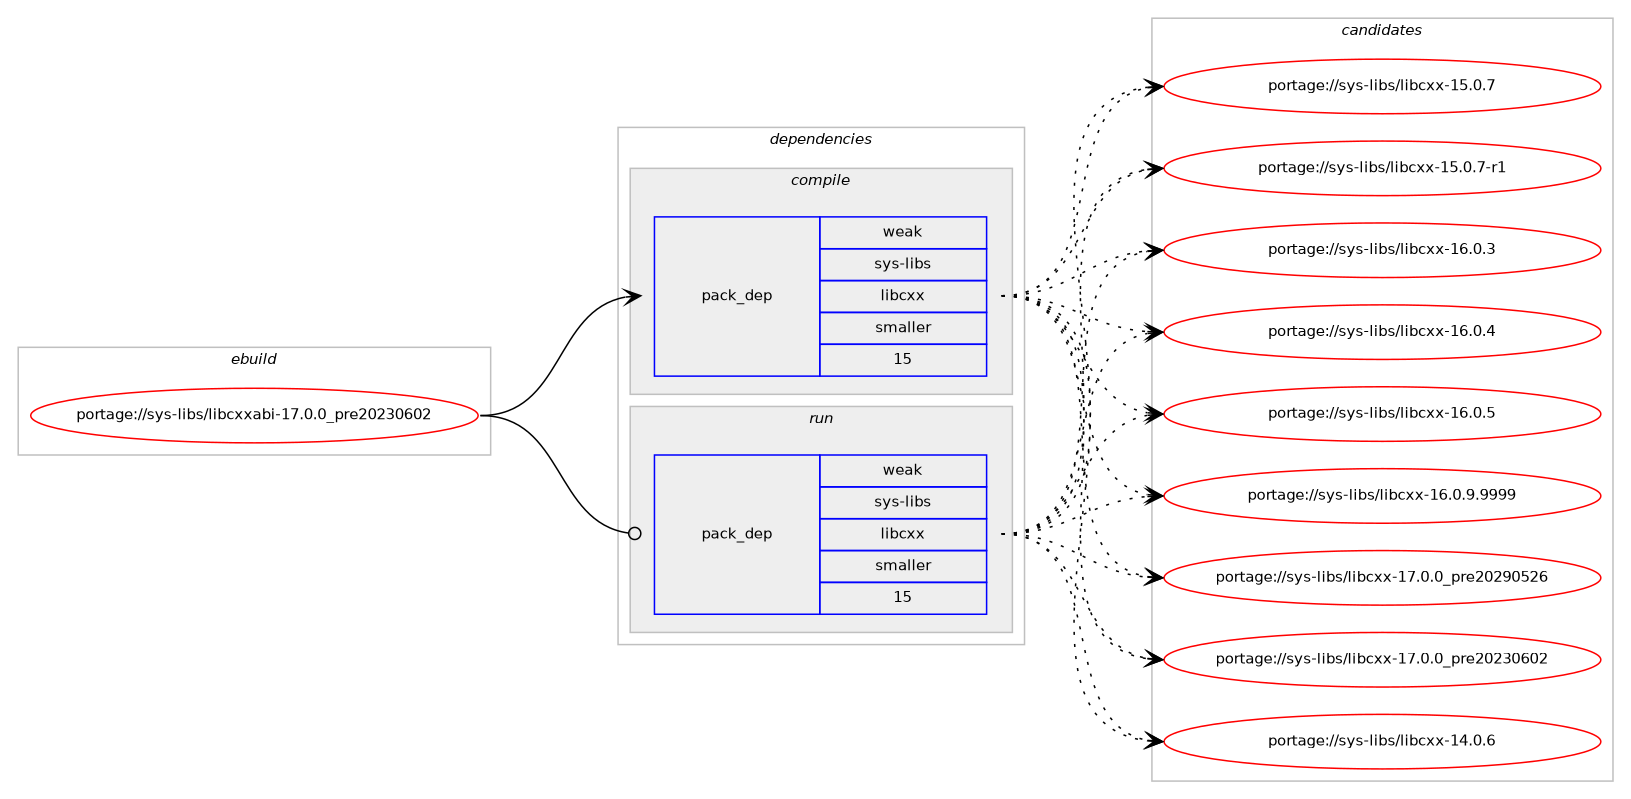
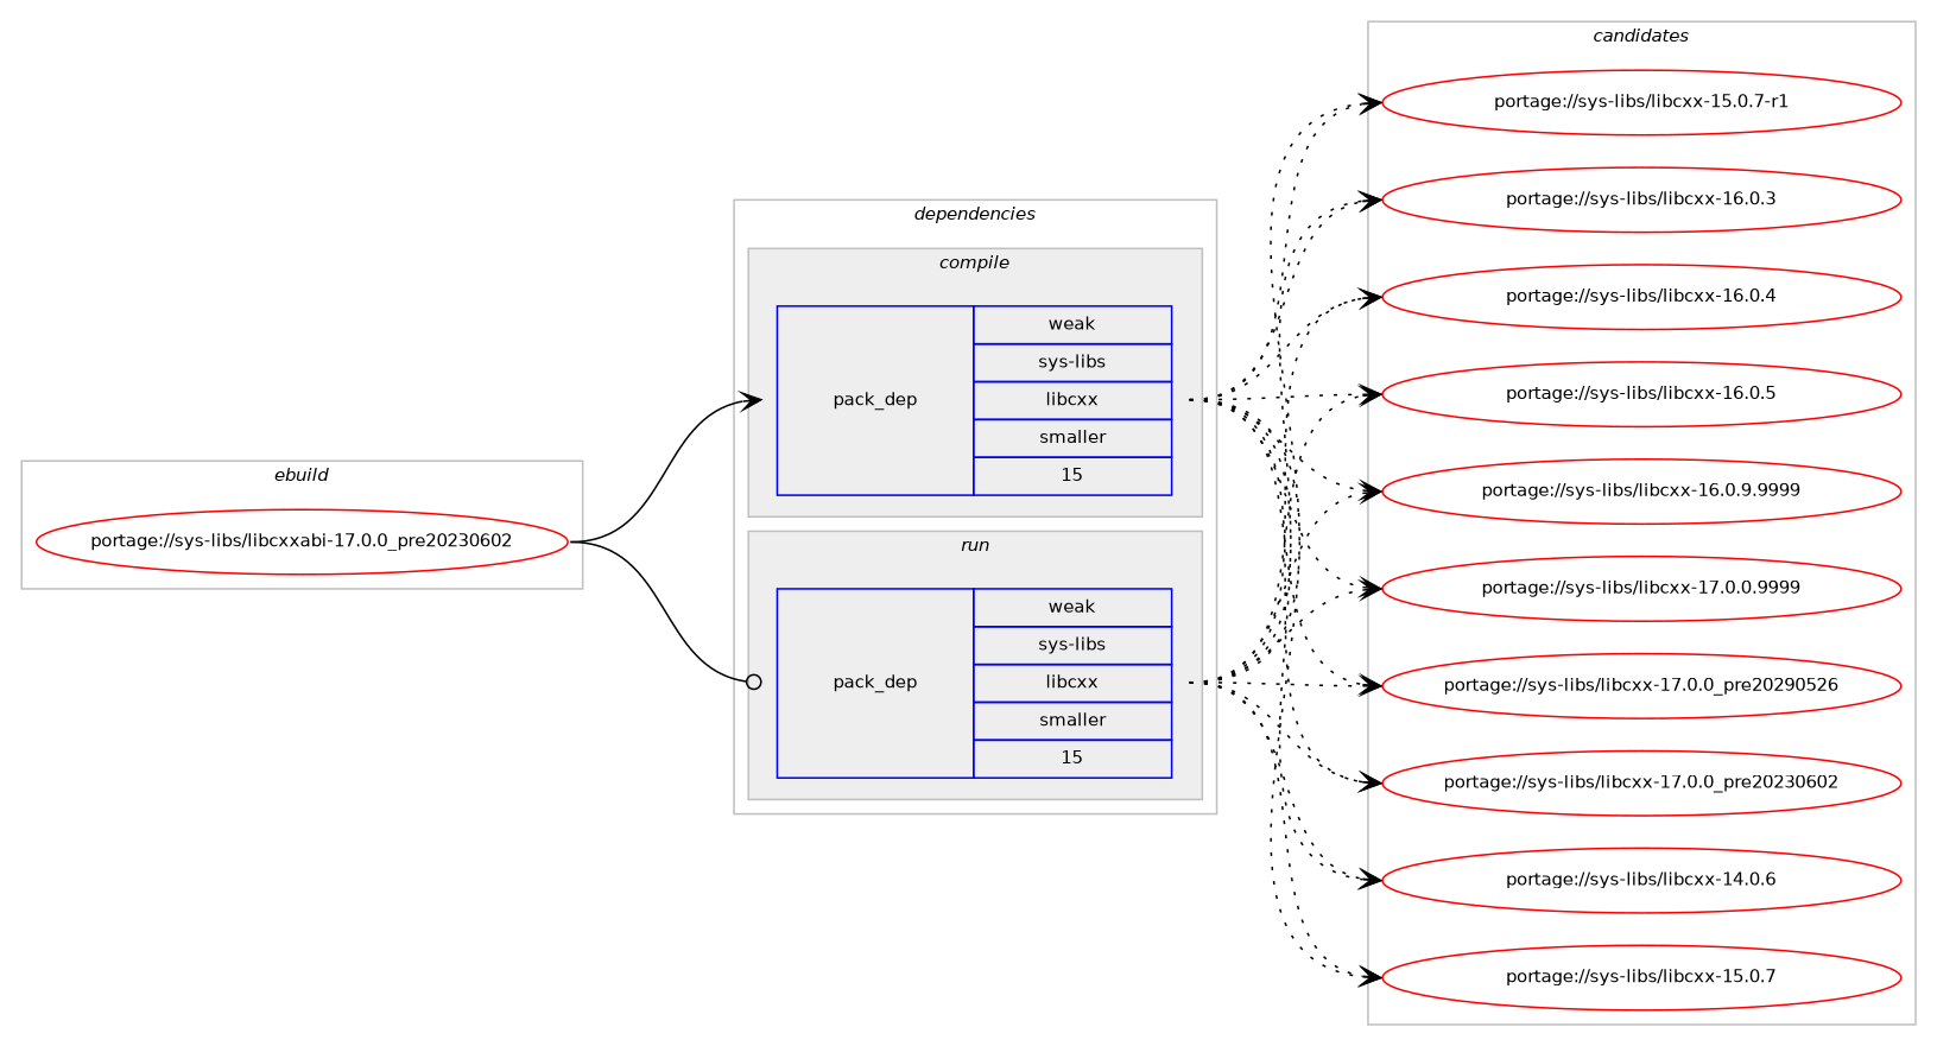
  digraph {
    compound=true
    concentrate=true
    fontname=Helvetica
    fontsize=10
    newrank=true
    rankdir=LR
    ranksep=1.5
    node [color=red fontname=Helvetica fontsize=10]
    edge [arrowhead=vee headport=w style=dotted tailport=e weight=100]
    n1 [label="portage://sys-libs/libcxxabi-17.0.0_pre20230602" width=4]
    n2 [color=blue label=<<TABLE BORDER="0" CELLBORDER="1" CELLSPACING="0" CELLPADDING="4" WIDTH="220"><TR><TD ROWSPAN="6" CELLPADDING="30">pack_dep</TD></TR><TR><TD WIDTH="110">weak</TD></TR><TR><TD>sys-libs</TD></TR><TR><TD>libcxx</TD></TR><TR><TD>smaller</TD></TR><TR><TD>15</TD></TR></TABLE>> shape=none]
    n3 [color=blue label=<<TABLE BORDER="0" CELLBORDER="1" CELLSPACING="0" CELLPADDING="4" WIDTH="220"><TR><TD ROWSPAN="6" CELLPADDING="30">pack_dep</TD></TR><TR><TD WIDTH="110">weak</TD></TR><TR><TD>sys-libs</TD></TR><TR><TD>libcxx</TD></TR><TR><TD>smaller</TD></TR><TR><TD>15</TD></TR></TABLE>> shape=none]
    n4 [label="portage://sys-libs/libcxx-14.0.6" width=4]
    n5 [label="portage://sys-libs/libcxx-15.0.7" width=4]
    n6 [label="portage://sys-libs/libcxx-15.0.7-r1" width=4]
    n7 [label="portage://sys-libs/libcxx-16.0.3" width=4]
    n8 [label="portage://sys-libs/libcxx-16.0.4" width=4]
    n9 [label="portage://sys-libs/libcxx-16.0.5" width=4]
    n10 [label="portage://sys-libs/libcxx-16.0.9.9999" width=4]
+   n11 [label="portage://sys-libs/libcxx-17.0.0.9999" width=4]
    n12 [label="portage://sys-libs/libcxx-17.0.0_pre20290526" width=4]
    n13 [label="portage://sys-libs/libcxx-17.0.0_pre20230602" width=4]
    subgraph cluster_1 {
      color=gray
      label=<<i>ebuild</i>>
      rank=same
      n1
    }
    subgraph cluster_2 {
      color=gray
      label=<<i>dependencies</i>>
      subgraph cluster_3 {
        color=gray
        fillcolor="#eeeeee"
        label=<<i>compile</i>>
        style=filled
        subgraph sub_4 {
          color=gray
          fillcolor="#eeeeee"
          label=<<i>compile</i>>
          style=filled
          n2
        }
      }
      subgraph cluster_5 {
        color=gray
        fillcolor="#eeeeee"
        label=<<i>compile and run</i>>
        style=filled
      }
      subgraph cluster_6 {
        color=gray
        fillcolor="#eeeeee"
        label=<<i>run</i>>
        style=filled
        subgraph sub_7 {
          color=gray
          fillcolor="#eeeeee"
          label=<<i>run</i>>
          style=filled
          n3
        }
      }
    }
    subgraph cluster_8 {
      color=gray
      label=<<i>candidates</i>>
      rank=same
      subgraph sub_9 {
        color=black
        label=<<i>candidates</i>>
        nodesep=1
        rank=same
        n4
        n5
        n6
        n7
        n8
        n9
        n10
+       n11
        n12
        n13
      }
      subgraph sub_10 {
        color=black
        label=<<i>candidates</i>>
        nodesep=1
        rank=same
        n4
        n5
        n6
        n7
        n8
        n9
        n10
+       n11
        n12
        n13
      }
    }
    n1 -> n2 [style=solid weight=20]
    n1 -> n3 [arrowhead=odot style=solid weight=20]
    n2 -> n4
    n2 -> n5
    n2 -> n6
    n2 -> n7
    n2 -> n8
    n2 -> n9
    n2 -> n10
+   n2 -> n11
    n2 -> n12
    n2 -> n13
    n3 -> n4
    n3 -> n5
    n3 -> n6
    n3 -> n7
    n3 -> n8
    n3 -> n9
    n3 -> n10
+   n3 -> n11
    n3 -> n12
    n3 -> n13
  }
